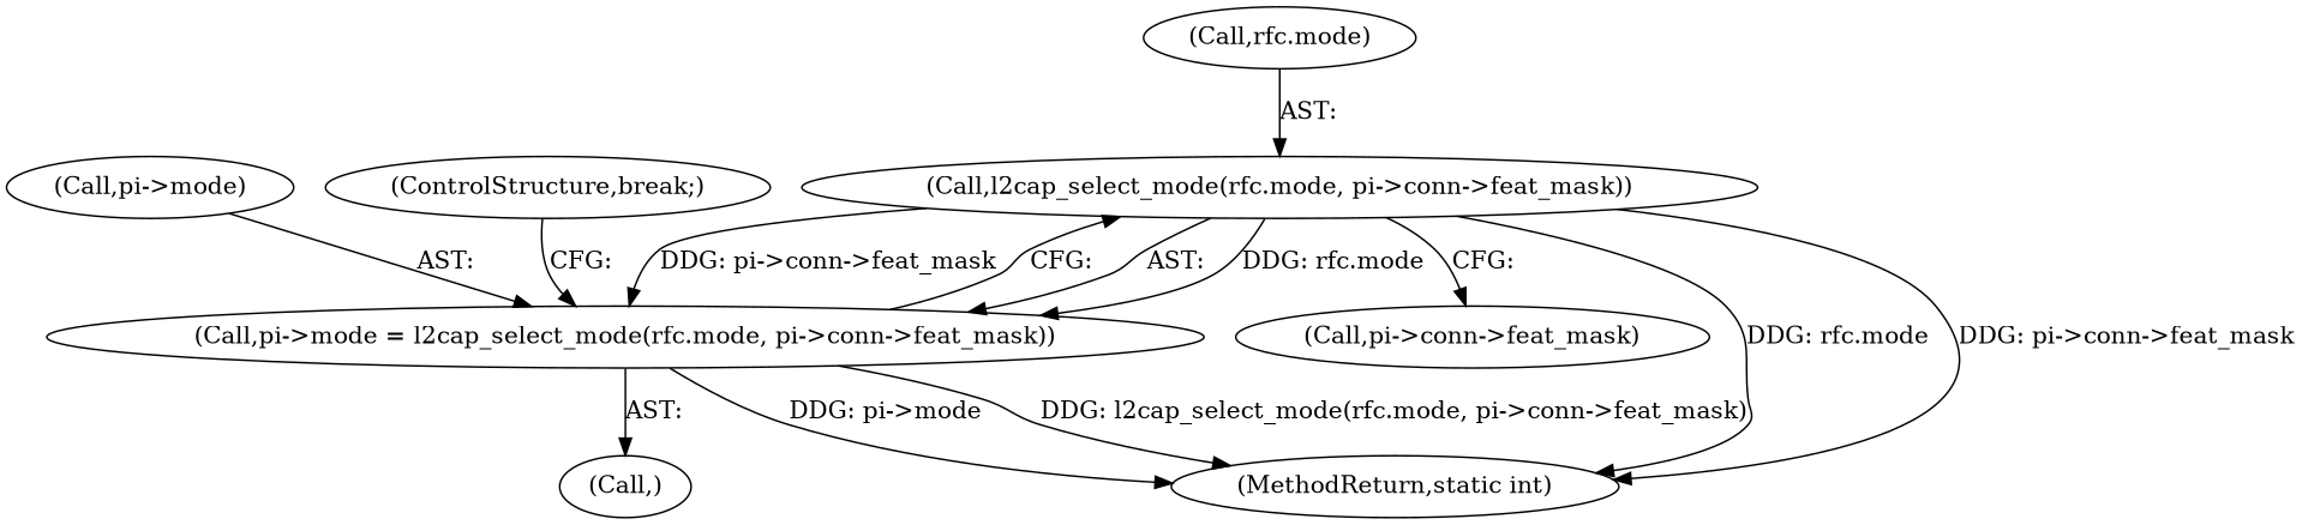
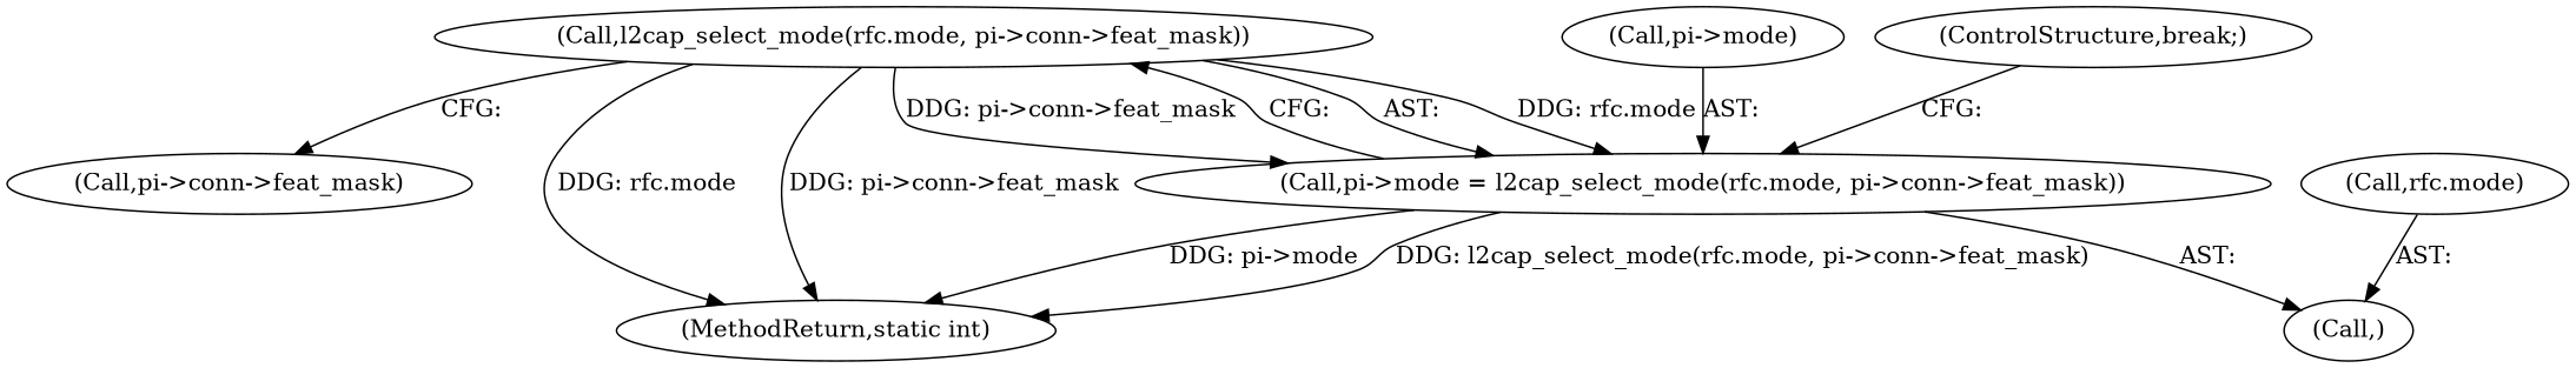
  digraph {
    n1 [label="(Call,l2cap_select_mode(rfc.mode, pi->conn->feat_mask))"]
    n2 [label="(Call,pi->mode = l2cap_select_mode(rfc.mode, pi->conn->feat_mask))"]
    n3 [label="(Call,pi->conn->feat_mask)"]
    n4 [label="(MethodReturn,static int)"]
    n5 [label="(Call,)"]
    n6 [label="(Call,pi->mode)"]
    n7 [label="(ControlStructure,break;)"]
    n8 [label="(Call,rfc.mode)"]
    n1 -> n2 [label="AST: "]
    n1 -> n2 [label="DDG: rfc.mode"]
    n1 -> n2 [label="DDG: pi->conn->feat_mask"]
    n1 -> n3 [label="CFG: "]
    n1 -> n4 [label="DDG: rfc.mode"]
    n1 -> n4 [label="DDG: pi->conn->feat_mask"]
    n2 -> n1 [label="CFG: "]
    n2 -> n4 [label="DDG: pi->mode"]
    n2 -> n4 [label="DDG: l2cap_select_mode(rfc.mode, pi->conn->feat_mask)"]
    n2 -> n5 [label="AST: "]
    n6 -> n2 [label="AST: "]
    n7 -> n2 [label="CFG: "]
-   n8 -> n1 [label="AST: "]
+   n8 -> n5 [label="AST: "]
  }
